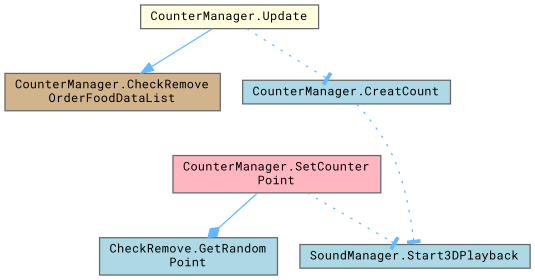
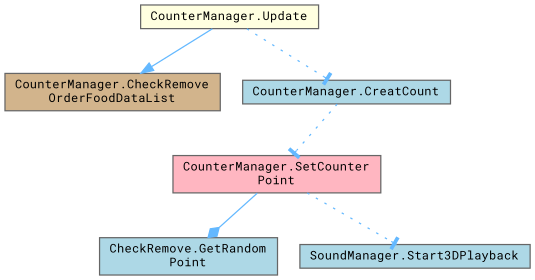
  digraph {
    fontname="Roboto Mono"
    rankdir=TB
    node [color=grey40 fillcolor=lightblue fontname="Roboto Mono" fontsize=10 shape=box style=filled]
    edge [arrowhead=tee color=steelblue1 fontname="Roboto Mono" fontsize=10 labelfontname=Helvetica labelfontsize=10 style=dotted]
    n1 [color=gray40 fillcolor=lightyellow fontcolor=black height=0.2 label="CounterManager.Update" width=0.4]
    n2 [fillcolor=tan height=0.2 label="CounterManager.CheckRemove\lOrderFoodDataList" width=0.4]
    n3 [height=0.2 label="CounterManager.CreatCount" width=0.4]
    n4 [fillcolor=lightpink height=0.2 label="CounterManager.SetCounter\lPoint" width=0.4]
    n5 [height=0.2 label="CheckRemove.GetRandom\lPoint" width=0.4]
    n6 [height=0.2 label="SoundManager.Start3DPlayback" width=0.4]
    n1 -> n2 [arrowhead=normal style=solid]
    n1 -> n3
-   n3 -> n6
+   n3 -> n4
    n4 -> n5 [arrowhead=diamond style=solid]
    n4 -> n6
  }
